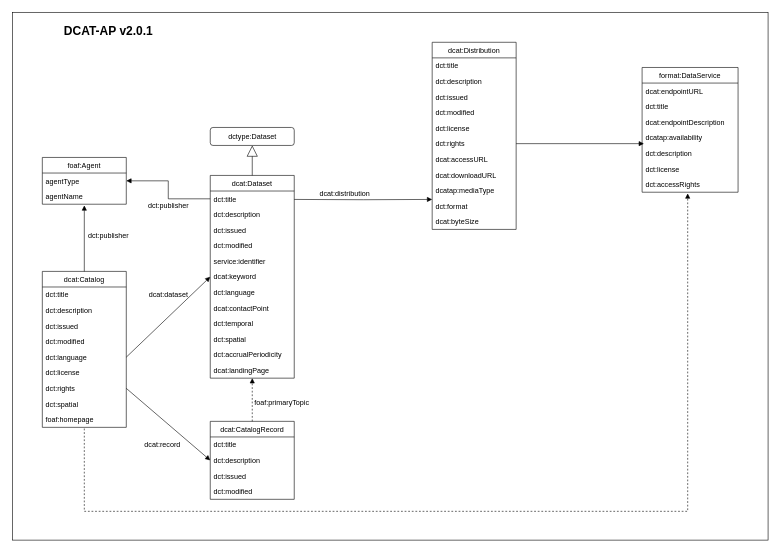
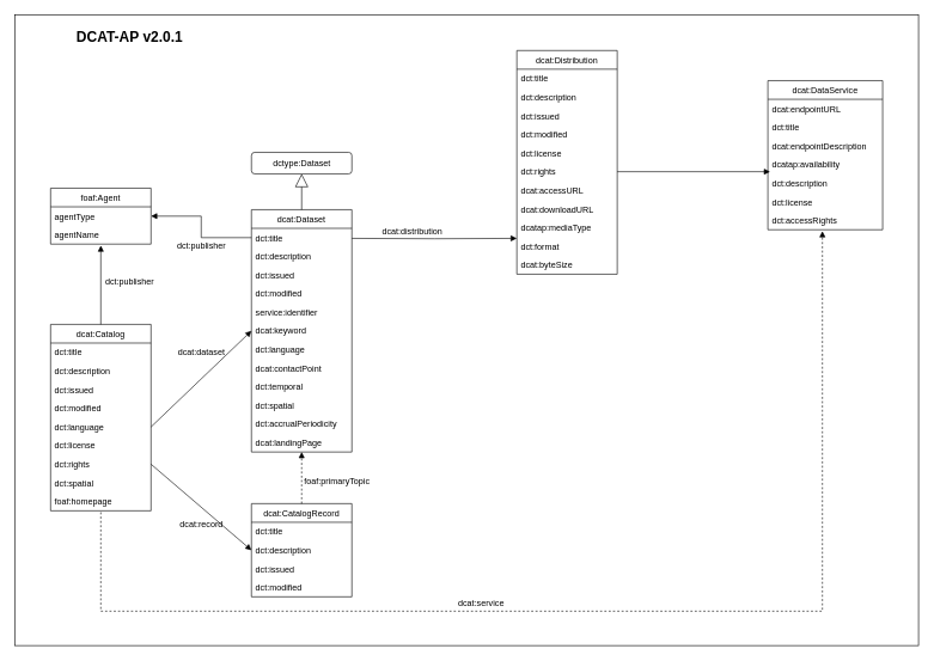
  <mxCell id="0" />
  <mxCell id="1" parent="0" />
  <mxCell id="2" value="" style="group" parent="1" vertex="1" connectable="0"><mxGeometry x="20" y="20" width="1260" height="880" as="geometry" /></mxCell>
  <mxCell id="3" value="" style="rounded=0;whiteSpace=wrap;html=1;" parent="2" vertex="1"><mxGeometry width="1260" height="880" as="geometry" /></mxCell>
  <mxCell id="4" value="" style="group" parent="2" vertex="1" connectable="0"><mxGeometry x="50" y="50" width="1160" height="782" as="geometry" /></mxCell>
  <mxCell id="5" value="dcat:Dataset" style="swimlane;fontStyle=0;childLayout=stackLayout;horizontal=1;startSize=26;fillColor=none;horizontalStack=0;resizeParent=1;resizeParentMax=0;resizeLast=0;collapsible=1;marginBottom=0;" parent="4" vertex="1"><mxGeometry x="280" y="222" width="140" height="338" as="geometry"><mxRectangle x="480" y="750" width="100" height="26" as="alternateBounds" /></mxGeometry></mxCell>
  <mxCell id="6" value="dct:title" style="text;strokeColor=none;fillColor=none;align=left;verticalAlign=top;spacingLeft=4;spacingRight=4;overflow=hidden;rotatable=0;points=[[0,0.5],[1,0.5]];portConstraint=eastwest;" parent="5" vertex="1"><mxGeometry y="26" width="140" height="26" as="geometry" /></mxCell>
  <mxCell id="7" value="dct:description" style="text;strokeColor=none;fillColor=none;align=left;verticalAlign=top;spacingLeft=4;spacingRight=4;overflow=hidden;rotatable=0;points=[[0,0.5],[1,0.5]];portConstraint=eastwest;" parent="5" vertex="1"><mxGeometry y="52" width="140" height="26" as="geometry" /></mxCell>
  <mxCell id="8" value="dct:issued&#10;" style="text;strokeColor=none;fillColor=none;align=left;verticalAlign=top;spacingLeft=4;spacingRight=4;overflow=hidden;rotatable=0;points=[[0,0.5],[1,0.5]];portConstraint=eastwest;" parent="5" vertex="1"><mxGeometry y="78" width="140" height="26" as="geometry" /></mxCell>
  <mxCell id="9" value="dct:modified" style="text;strokeColor=none;fillColor=none;align=left;verticalAlign=top;spacingLeft=4;spacingRight=4;overflow=hidden;rotatable=0;points=[[0,0.5],[1,0.5]];portConstraint=eastwest;" parent="5" vertex="1"><mxGeometry y="104" width="140" height="26" as="geometry" /></mxCell>
  <mxCell id="10" value="service:identifier" style="text;strokeColor=none;fillColor=none;align=left;verticalAlign=top;spacingLeft=4;spacingRight=4;overflow=hidden;rotatable=0;points=[[0,0.5],[1,0.5]];portConstraint=eastwest;" parent="5" vertex="1"><mxGeometry y="130" width="140" height="26" as="geometry" /></mxCell>
  <mxCell id="11" value="dcat:keyword" style="text;strokeColor=none;fillColor=none;align=left;verticalAlign=top;spacingLeft=4;spacingRight=4;overflow=hidden;rotatable=0;points=[[0,0.5],[1,0.5]];portConstraint=eastwest;" parent="5" vertex="1"><mxGeometry y="156" width="140" height="26" as="geometry" /></mxCell>
  <mxCell id="12" value="dct:language" style="text;strokeColor=none;fillColor=none;align=left;verticalAlign=top;spacingLeft=4;spacingRight=4;overflow=hidden;rotatable=0;points=[[0,0.5],[1,0.5]];portConstraint=eastwest;" parent="5" vertex="1"><mxGeometry y="182" width="140" height="26" as="geometry" /></mxCell>
  <mxCell id="13" value="dcat:contactPoint" style="text;strokeColor=none;fillColor=none;align=left;verticalAlign=top;spacingLeft=4;spacingRight=4;overflow=hidden;rotatable=0;points=[[0,0.5],[1,0.5]];portConstraint=eastwest;" parent="5" vertex="1"><mxGeometry y="208" width="140" height="26" as="geometry" /></mxCell>
  <mxCell id="14" value="dct:temporal" style="text;strokeColor=none;fillColor=none;align=left;verticalAlign=top;spacingLeft=4;spacingRight=4;overflow=hidden;rotatable=0;points=[[0,0.5],[1,0.5]];portConstraint=eastwest;" parent="5" vertex="1"><mxGeometry y="234" width="140" height="26" as="geometry" /></mxCell>
  <mxCell id="15" value="dct:spatial" style="text;strokeColor=none;fillColor=none;align=left;verticalAlign=top;spacingLeft=4;spacingRight=4;overflow=hidden;rotatable=0;points=[[0,0.5],[1,0.5]];portConstraint=eastwest;" parent="5" vertex="1"><mxGeometry y="260" width="140" height="26" as="geometry" /></mxCell>
  <mxCell id="16" value="dct:accrualPeriodicity" style="text;strokeColor=none;fillColor=none;align=left;verticalAlign=top;spacingLeft=4;spacingRight=4;overflow=hidden;rotatable=0;points=[[0,0.5],[1,0.5]];portConstraint=eastwest;" parent="5" vertex="1"><mxGeometry y="286" width="140" height="26" as="geometry" /></mxCell>
  <mxCell id="17" value="dcat:landingPage" style="text;strokeColor=none;fillColor=none;align=left;verticalAlign=top;spacingLeft=4;spacingRight=4;overflow=hidden;rotatable=0;points=[[0,0.5],[1,0.5]];portConstraint=eastwest;" parent="5" vertex="1"><mxGeometry y="312" width="140" height="26" as="geometry" /></mxCell>
  <mxCell id="18" value="dcat:Distribution" style="swimlane;fontStyle=0;childLayout=stackLayout;horizontal=1;startSize=26;fillColor=none;horizontalStack=0;resizeParent=1;resizeParentMax=0;resizeLast=0;collapsible=1;marginBottom=0;" parent="4" vertex="1"><mxGeometry x="650" width="140" height="312" as="geometry" /></mxCell>
  <mxCell id="19" value="dct:title" style="text;strokeColor=none;fillColor=none;align=left;verticalAlign=top;spacingLeft=4;spacingRight=4;overflow=hidden;rotatable=0;points=[[0,0.5],[1,0.5]];portConstraint=eastwest;" parent="18" vertex="1"><mxGeometry y="26" width="140" height="26" as="geometry" /></mxCell>
  <mxCell id="20" value="dct:description" style="text;strokeColor=none;fillColor=none;align=left;verticalAlign=top;spacingLeft=4;spacingRight=4;overflow=hidden;rotatable=0;points=[[0,0.5],[1,0.5]];portConstraint=eastwest;" parent="18" vertex="1"><mxGeometry y="52" width="140" height="26" as="geometry" /></mxCell>
  <mxCell id="21" value="dct:issued&#10;" style="text;strokeColor=none;fillColor=none;align=left;verticalAlign=top;spacingLeft=4;spacingRight=4;overflow=hidden;rotatable=0;points=[[0,0.5],[1,0.5]];portConstraint=eastwest;" parent="18" vertex="1"><mxGeometry y="78" width="140" height="26" as="geometry" /></mxCell>
  <mxCell id="22" value="dct:modified" style="text;strokeColor=none;fillColor=none;align=left;verticalAlign=top;spacingLeft=4;spacingRight=4;overflow=hidden;rotatable=0;points=[[0,0.5],[1,0.5]];portConstraint=eastwest;" parent="18" vertex="1"><mxGeometry y="104" width="140" height="26" as="geometry" /></mxCell>
  <mxCell id="23" value="dct:license" style="text;strokeColor=none;fillColor=none;align=left;verticalAlign=top;spacingLeft=4;spacingRight=4;overflow=hidden;rotatable=0;points=[[0,0.5],[1,0.5]];portConstraint=eastwest;" parent="18" vertex="1"><mxGeometry y="130" width="140" height="26" as="geometry" /></mxCell>
  <mxCell id="24" value="dct:rights" style="text;strokeColor=none;fillColor=none;align=left;verticalAlign=top;spacingLeft=4;spacingRight=4;overflow=hidden;rotatable=0;points=[[0,0.5],[1,0.5]];portConstraint=eastwest;" parent="18" vertex="1"><mxGeometry y="156" width="140" height="26" as="geometry" /></mxCell>
  <mxCell id="25" value="dcat:accessURL" style="text;strokeColor=none;fillColor=none;align=left;verticalAlign=top;spacingLeft=4;spacingRight=4;overflow=hidden;rotatable=0;points=[[0,0.5],[1,0.5]];portConstraint=eastwest;" parent="18" vertex="1"><mxGeometry y="182" width="140" height="26" as="geometry" /></mxCell>
  <mxCell id="26" value="dcat:downloadURL" style="text;strokeColor=none;fillColor=none;align=left;verticalAlign=top;spacingLeft=4;spacingRight=4;overflow=hidden;rotatable=0;points=[[0,0.5],[1,0.5]];portConstraint=eastwest;" parent="18" vertex="1"><mxGeometry y="208" width="140" height="26" as="geometry" /></mxCell>
  <mxCell id="27" value="dcatap:mediaType" style="text;strokeColor=none;fillColor=none;align=left;verticalAlign=top;spacingLeft=4;spacingRight=4;overflow=hidden;rotatable=0;points=[[0,0.5],[1,0.5]];portConstraint=eastwest;" parent="18" vertex="1"><mxGeometry y="234" width="140" height="26" as="geometry" /></mxCell>
  <mxCell id="28" value="dct:format" style="text;strokeColor=none;fillColor=none;align=left;verticalAlign=top;spacingLeft=4;spacingRight=4;overflow=hidden;rotatable=0;points=[[0,0.5],[1,0.5]];portConstraint=eastwest;" parent="18" vertex="1"><mxGeometry y="260" width="140" height="26" as="geometry" /></mxCell>
  <mxCell id="29" value="dcat:byteSize" style="text;strokeColor=none;fillColor=none;align=left;verticalAlign=top;spacingLeft=4;spacingRight=4;overflow=hidden;rotatable=0;points=[[0,0.5],[1,0.5]];portConstraint=eastwest;" parent="18" vertex="1"><mxGeometry y="286" width="140" height="26" as="geometry" /></mxCell>
  <mxCell id="30" value="dctype:Dataset" style="html=1;rounded=1;" parent="4" vertex="1"><mxGeometry x="280" y="142" width="140" height="30" as="geometry" /></mxCell>
  <mxCell id="31" value="" style="endArrow=block;endSize=16;endFill=0;html=1;rounded=0;exitX=0.5;exitY=0;exitDx=0;exitDy=0;entryX=0.5;entryY=1;entryDx=0;entryDy=0;" parent="4" source="5" target="30" edge="1"><mxGeometry width="160" relative="1" as="geometry"><mxPoint x="290" y="222" as="sourcePoint" /><mxPoint x="450" y="222" as="targetPoint" /></mxGeometry></mxCell>
  <mxCell id="32" value="" style="endArrow=block;endFill=1;html=1;edgeStyle=orthogonalEdgeStyle;align=left;verticalAlign=top;rounded=0;entryX=0;entryY=0.077;entryDx=0;entryDy=0;entryPerimeter=0;" parent="4" target="28" edge="1"><mxGeometry x="-1" relative="1" as="geometry"><mxPoint x="420" y="262" as="sourcePoint" /><mxPoint x="580" y="262" as="targetPoint" /></mxGeometry></mxCell>
  <mxCell id="33" value="dcat:distribution" style="text;html=1;align=center;verticalAlign=middle;resizable=0;points=[];autosize=1;strokeColor=none;fillColor=none;" parent="4" vertex="1"><mxGeometry x="454" y="242" width="100" height="20" as="geometry" /></mxCell>
  <mxCell id="34" value="dcat:CatalogRecord" style="swimlane;fontStyle=0;childLayout=stackLayout;horizontal=1;startSize=26;fillColor=none;horizontalStack=0;resizeParent=1;resizeParentMax=0;resizeLast=0;collapsible=1;marginBottom=0;" parent="4" vertex="1"><mxGeometry x="280" y="632" width="140" height="130" as="geometry" /></mxCell>
  <mxCell id="35" value="dct:title" style="text;strokeColor=none;fillColor=none;align=left;verticalAlign=top;spacingLeft=4;spacingRight=4;overflow=hidden;rotatable=0;points=[[0,0.5],[1,0.5]];portConstraint=eastwest;" parent="34" vertex="1"><mxGeometry y="26" width="140" height="26" as="geometry" /></mxCell>
  <mxCell id="36" value="dct:description" style="text;strokeColor=none;fillColor=none;align=left;verticalAlign=top;spacingLeft=4;spacingRight=4;overflow=hidden;rotatable=0;points=[[0,0.5],[1,0.5]];portConstraint=eastwest;" parent="34" vertex="1"><mxGeometry y="52" width="140" height="26" as="geometry" /></mxCell>
  <mxCell id="37" value="dct:issued" style="text;strokeColor=none;fillColor=none;align=left;verticalAlign=top;spacingLeft=4;spacingRight=4;overflow=hidden;rotatable=0;points=[[0,0.5],[1,0.5]];portConstraint=eastwest;" parent="34" vertex="1"><mxGeometry y="78" width="140" height="26" as="geometry" /></mxCell>
  <mxCell id="38" value="dct:modified" style="text;strokeColor=none;fillColor=none;align=left;verticalAlign=top;spacingLeft=4;spacingRight=4;overflow=hidden;rotatable=0;points=[[0,0.5],[1,0.5]];portConstraint=eastwest;" parent="34" vertex="1"><mxGeometry y="104" width="140" height="26" as="geometry" /></mxCell>
  <mxCell id="39" value="foaf:Agent" style="swimlane;fontStyle=0;childLayout=stackLayout;horizontal=1;startSize=26;fillColor=none;horizontalStack=0;resizeParent=1;resizeParentMax=0;resizeLast=0;collapsible=1;marginBottom=0;" parent="4" vertex="1"><mxGeometry y="192" width="140" height="78" as="geometry" /></mxCell>
  <mxCell id="40" value="agentType" style="text;strokeColor=none;fillColor=none;align=left;verticalAlign=top;spacingLeft=4;spacingRight=4;overflow=hidden;rotatable=0;points=[[0,0.5],[1,0.5]];portConstraint=eastwest;" parent="39" vertex="1"><mxGeometry y="26" width="140" height="26" as="geometry" /></mxCell>
  <mxCell id="41" value="agentName" style="text;strokeColor=none;fillColor=none;align=left;verticalAlign=top;spacingLeft=4;spacingRight=4;overflow=hidden;rotatable=0;points=[[0,0.5],[1,0.5]];portConstraint=eastwest;" parent="39" vertex="1"><mxGeometry y="52" width="140" height="26" as="geometry" /></mxCell>
  <mxCell id="42" value="" style="endArrow=block;endFill=1;html=1;edgeStyle=orthogonalEdgeStyle;align=left;verticalAlign=top;rounded=0;entryX=1;entryY=0.5;entryDx=0;entryDy=0;exitX=0;exitY=0.5;exitDx=0;exitDy=0;" parent="4" source="6" target="40" edge="1"><mxGeometry x="-1" relative="1" as="geometry"><mxPoint x="454" y="452" as="sourcePoint" /><mxPoint x="684" y="452.002" as="targetPoint" /></mxGeometry></mxCell>
  <mxCell id="43" value="dct:publisher" style="text;html=1;align=center;verticalAlign=middle;resizable=0;points=[];autosize=1;strokeColor=none;fillColor=none;" parent="4" vertex="1"><mxGeometry x="170" y="262" width="80" height="20" as="geometry" /></mxCell>
  <mxCell id="44" value="dcat:Catalog" style="swimlane;fontStyle=0;childLayout=stackLayout;horizontal=1;startSize=26;fillColor=none;horizontalStack=0;resizeParent=1;resizeParentMax=0;resizeLast=0;collapsible=1;marginBottom=0;" parent="4" vertex="1"><mxGeometry y="382" width="140" height="260" as="geometry" /></mxCell>
  <mxCell id="45" value="dct:title" style="text;strokeColor=none;fillColor=none;align=left;verticalAlign=top;spacingLeft=4;spacingRight=4;overflow=hidden;rotatable=0;points=[[0,0.5],[1,0.5]];portConstraint=eastwest;" parent="44" vertex="1"><mxGeometry y="26" width="140" height="26" as="geometry" /></mxCell>
  <mxCell id="46" value="dct:description" style="text;strokeColor=none;fillColor=none;align=left;verticalAlign=top;spacingLeft=4;spacingRight=4;overflow=hidden;rotatable=0;points=[[0,0.5],[1,0.5]];portConstraint=eastwest;" parent="44" vertex="1"><mxGeometry y="52" width="140" height="26" as="geometry" /></mxCell>
  <mxCell id="47" value="dct:issued" style="text;strokeColor=none;fillColor=none;align=left;verticalAlign=top;spacingLeft=4;spacingRight=4;overflow=hidden;rotatable=0;points=[[0,0.5],[1,0.5]];portConstraint=eastwest;" parent="44" vertex="1"><mxGeometry y="78" width="140" height="26" as="geometry" /></mxCell>
  <mxCell id="48" value="dct:modified" style="text;strokeColor=none;fillColor=none;align=left;verticalAlign=top;spacingLeft=4;spacingRight=4;overflow=hidden;rotatable=0;points=[[0,0.5],[1,0.5]];portConstraint=eastwest;" parent="44" vertex="1"><mxGeometry y="104" width="140" height="26" as="geometry" /></mxCell>
  <mxCell id="49" value="dct:language" style="text;strokeColor=none;fillColor=none;align=left;verticalAlign=top;spacingLeft=4;spacingRight=4;overflow=hidden;rotatable=0;points=[[0,0.5],[1,0.5]];portConstraint=eastwest;" parent="44" vertex="1"><mxGeometry y="130" width="140" height="26" as="geometry" /></mxCell>
  <mxCell id="50" value="dct:license" style="text;strokeColor=none;fillColor=none;align=left;verticalAlign=top;spacingLeft=4;spacingRight=4;overflow=hidden;rotatable=0;points=[[0,0.5],[1,0.5]];portConstraint=eastwest;" parent="44" vertex="1"><mxGeometry y="156" width="140" height="26" as="geometry" /></mxCell>
  <mxCell id="51" value="dct:rights" style="text;strokeColor=none;fillColor=none;align=left;verticalAlign=top;spacingLeft=4;spacingRight=4;overflow=hidden;rotatable=0;points=[[0,0.5],[1,0.5]];portConstraint=eastwest;" parent="44" vertex="1"><mxGeometry y="182" width="140" height="26" as="geometry" /></mxCell>
  <mxCell id="52" value="dct:spatial" style="text;strokeColor=none;fillColor=none;align=left;verticalAlign=top;spacingLeft=4;spacingRight=4;overflow=hidden;rotatable=0;points=[[0,0.5],[1,0.5]];portConstraint=eastwest;" parent="44" vertex="1"><mxGeometry y="208" width="140" height="26" as="geometry" /></mxCell>
  <mxCell id="53" value="foaf:homepage" style="text;strokeColor=none;fillColor=none;align=left;verticalAlign=top;spacingLeft=4;spacingRight=4;overflow=hidden;rotatable=0;points=[[0,0.5],[1,0.5]];portConstraint=eastwest;" parent="44" vertex="1"><mxGeometry y="234" width="140" height="26" as="geometry" /></mxCell>
  <mxCell id="54" value="" style="endArrow=block;endFill=1;html=1;align=left;verticalAlign=top;rounded=0;entryX=0;entryY=0.5;entryDx=0;entryDy=0;exitX=1;exitY=0.5;exitDx=0;exitDy=0;" parent="4" source="49" target="11" edge="1"><mxGeometry x="-1" relative="1" as="geometry"><mxPoint x="340" y="472" as="sourcePoint" /><mxPoint x="200" y="442" as="targetPoint" /></mxGeometry></mxCell>
  <mxCell id="55" value="dcat:dataset" style="text;html=1;align=center;verticalAlign=middle;resizable=0;points=[];autosize=1;strokeColor=none;fillColor=none;" parent="4" vertex="1"><mxGeometry x="170" y="412" width="80" height="20" as="geometry" /></mxCell>
  <mxCell id="56" value="" style="endArrow=block;endFill=1;html=1;align=left;verticalAlign=top;rounded=0;exitX=0.5;exitY=0;exitDx=0;exitDy=0;dashed=1;" parent="4" source="34" target="17" edge="1"><mxGeometry x="-1" relative="1" as="geometry"><mxPoint x="520" y="596" as="sourcePoint" /><mxPoint x="660" y="462" as="targetPoint" /></mxGeometry></mxCell>
  <mxCell id="57" value="foaf:primaryTopic" style="text;html=1;align=center;verticalAlign=middle;resizable=0;points=[];autosize=1;strokeColor=none;fillColor=none;" parent="4" vertex="1"><mxGeometry x="344" y="592" width="110" height="20" as="geometry" /></mxCell>
- <mxCell id="58" value="format:DataService" style="swimlane;fontStyle=0;childLayout=stackLayout;horizontal=1;startSize=26;fillColor=none;horizontalStack=0;resizeParent=1;resizeParentMax=0;resizeLast=0;collapsible=1;marginBottom=0;" parent="4" vertex="1"><mxGeometry x="1000" y="42" width="160" height="208" as="geometry" /></mxCell>
+ <mxCell id="58" value="dcat:DataService" style="swimlane;fontStyle=0;childLayout=stackLayout;horizontal=1;startSize=26;fillColor=none;horizontalStack=0;resizeParent=1;resizeParentMax=0;resizeLast=0;collapsible=1;marginBottom=0;" parent="4" vertex="1"><mxGeometry x="1000" y="42" width="160" height="208" as="geometry" /></mxCell>
  <mxCell id="59" value="dcat:endpointURL" style="text;strokeColor=none;fillColor=none;align=left;verticalAlign=top;spacingLeft=4;spacingRight=4;overflow=hidden;rotatable=0;points=[[0,0.5],[1,0.5]];portConstraint=eastwest;" parent="58" vertex="1"><mxGeometry y="26" width="160" height="26" as="geometry" /></mxCell>
  <mxCell id="60" value="dct:title" style="text;strokeColor=none;fillColor=none;align=left;verticalAlign=top;spacingLeft=4;spacingRight=4;overflow=hidden;rotatable=0;points=[[0,0.5],[1,0.5]];portConstraint=eastwest;" parent="58" vertex="1"><mxGeometry y="52" width="160" height="26" as="geometry" /></mxCell>
  <mxCell id="61" value="dcat:endpointDescription" style="text;strokeColor=none;fillColor=none;align=left;verticalAlign=top;spacingLeft=4;spacingRight=4;overflow=hidden;rotatable=0;points=[[0,0.5],[1,0.5]];portConstraint=eastwest;" parent="58" vertex="1"><mxGeometry y="78" width="160" height="26" as="geometry" /></mxCell>
  <mxCell id="62" value="dcatap:availability" style="text;strokeColor=none;fillColor=none;align=left;verticalAlign=top;spacingLeft=4;spacingRight=4;overflow=hidden;rotatable=0;points=[[0,0.5],[1,0.5]];portConstraint=eastwest;" parent="58" vertex="1"><mxGeometry y="104" width="160" height="26" as="geometry" /></mxCell>
  <mxCell id="63" value="dct:description" style="text;strokeColor=none;fillColor=none;align=left;verticalAlign=top;spacingLeft=4;spacingRight=4;overflow=hidden;rotatable=0;points=[[0,0.5],[1,0.5]];portConstraint=eastwest;" parent="58" vertex="1"><mxGeometry y="130" width="160" height="26" as="geometry" /></mxCell>
  <mxCell id="64" value="dct:license" style="text;strokeColor=none;fillColor=none;align=left;verticalAlign=top;spacingLeft=4;spacingRight=4;overflow=hidden;rotatable=0;points=[[0,0.5],[1,0.5]];portConstraint=eastwest;" parent="58" vertex="1"><mxGeometry y="156" width="160" height="26" as="geometry" /></mxCell>
  <mxCell id="65" value="dct:accessRights" style="text;strokeColor=none;fillColor=none;align=left;verticalAlign=top;spacingLeft=4;spacingRight=4;overflow=hidden;rotatable=0;points=[[0,0.5],[1,0.5]];portConstraint=eastwest;" parent="58" vertex="1"><mxGeometry y="182" width="160" height="26" as="geometry" /></mxCell>
  <mxCell id="66" value="" style="endArrow=block;endFill=1;html=1;align=left;verticalAlign=top;rounded=0;entryX=0.019;entryY=-0.115;entryDx=0;entryDy=0;exitX=1;exitY=0.5;exitDx=0;exitDy=0;entryPerimeter=0;" parent="4" source="24" target="63" edge="1"><mxGeometry x="-1" relative="1" as="geometry"><mxPoint x="420" y="321" as="sourcePoint" /><mxPoint x="730" y="426" as="targetPoint" /></mxGeometry></mxCell>
  <mxCell id="67" value="" style="endArrow=block;endFill=1;html=1;align=left;verticalAlign=top;rounded=0;entryX=0;entryY=0.5;entryDx=0;entryDy=0;exitX=1;exitY=0.5;exitDx=0;exitDy=0;" parent="4" source="51" target="36" edge="1"><mxGeometry x="-1" relative="1" as="geometry"><mxPoint x="1230" y="606" as="sourcePoint" /><mxPoint x="1370" y="472" as="targetPoint" /></mxGeometry></mxCell>
- <mxCell id="68" value="dcat:record" style="text;html=1;align=center;verticalAlign=middle;resizable=0;points=[];autosize=1;strokeColor=none;fillColor=none;" parent="4" vertex="1"><mxGeometry x="160" y="662" width="80" height="20" as="geometry" /></mxCell>
+ <mxCell id="68" value="dcat:record" style="text;html=1;align=center;verticalAlign=middle;resizable=0;points=[];autosize=1;strokeColor=none;fillColor=none;" parent="4" vertex="1"><mxGeometry x="170" y="652" width="80" height="20" as="geometry" /></mxCell>
  <mxCell id="69" value="" style="endArrow=block;endFill=1;html=1;align=left;verticalAlign=top;rounded=0;exitX=0.5;exitY=0;exitDx=0;exitDy=0;" parent="4" source="44" edge="1"><mxGeometry x="-1" relative="1" as="geometry"><mxPoint x="770" y="632" as="sourcePoint" /><mxPoint x="70" y="272" as="targetPoint" /></mxGeometry></mxCell>
  <mxCell id="70" value="dct:publisher" style="text;html=1;align=center;verticalAlign=middle;resizable=0;points=[];autosize=1;strokeColor=none;fillColor=none;" parent="4" vertex="1"><mxGeometry x="70" y="312" width="80" height="20" as="geometry" /></mxCell>
  <mxCell id="71" value="" style="endArrow=block;endFill=1;html=1;align=left;verticalAlign=top;rounded=0;entryX=0.475;entryY=1.077;entryDx=0;entryDy=0;exitX=0.5;exitY=1.077;exitDx=0;exitDy=0;exitPerimeter=0;entryPerimeter=0;edgeStyle=orthogonalEdgeStyle;dashed=1;" parent="4" source="53" target="65" edge="1"><mxGeometry x="-1" relative="1" as="geometry"><mxPoint x="170" y="555" as="sourcePoint" /><mxPoint x="310" y="421" as="targetPoint" /><Array as="points"><mxPoint x="70" y="782" /><mxPoint x="1076" y="782" /></Array></mxGeometry></mxCell>
+ <mxCell id="72" value="dcat:service" style="text;html=1;align=center;verticalAlign=middle;resizable=0;points=[];autosize=1;strokeColor=none;fillColor=none;" parent="4" vertex="1"><mxGeometry x="560" y="762" width="80" height="20" as="geometry" /></mxCell>
  <mxCell id="73" value="&lt;font style=&quot;font-size: 20px;&quot;&gt;&lt;b&gt;DCAT-AP v&lt;/b&gt;&lt;/font&gt;&lt;span style=&quot;font-size: 20px;&quot;&gt;&lt;b&gt;2.0.1&lt;/b&gt;&lt;/span&gt;" style="text;html=1;align=center;verticalAlign=middle;resizable=0;points=[];autosize=1;strokeColor=none;fillColor=none;" parent="2" vertex="1"><mxGeometry x="80" y="20" width="160" height="20" as="geometry" /></mxCell>
